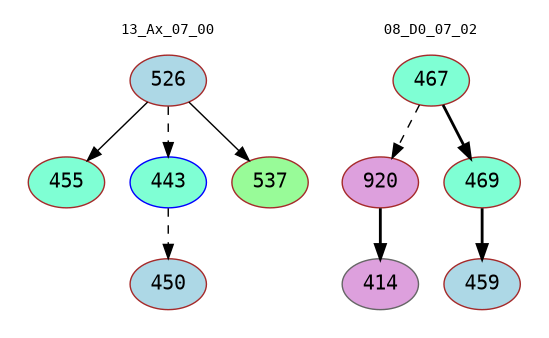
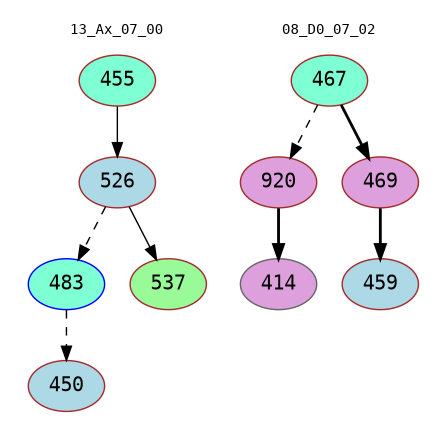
  digraph {
    fontname="DejaVu Sans Mono"
    node [color=brown fillcolor=aquamarine fontname="DejaVu Sans Mono" style=filled]
    edge [color=black fontname="DejaVu Sans Mono" style=dashed]
    n1 [label=455]
-   n2 [color=blue label=443]
+   n2 [color=blue label=483]
    n3 [fillcolor=lightblue label=526]
    n4 [fillcolor=lightblue label=450]
    n5 [fillcolor=palegreen label=537]
    n6 [label=467]
    n7 [fillcolor=plum label=920]
-   n8 [label=469]
+   n8 [fillcolor=plum label=469]
    n9 [color=gray40 fillcolor=plum label=414]
    n10 [fillcolor=lightblue label=459]
    subgraph cluster_1 {
      color=white
      fontsize=10
      label="13_Ax_07_00"
      n1
      n2
      n3
      n4
      n5
    }
    subgraph cluster_2 {
      color=white
      fontsize=10
      label="08_D0_07_02"
      n6
      n7
      n8
      n9
      n10
    }
-   n3 -> n1 [style=solid]
+   n1 -> n3 [style=solid]
    n2 -> n4
    n3 -> n2
    n3 -> n5 [style=solid]
    n6 -> n7
    n6 -> n8 [style=bold]
    n7 -> n9 [style=bold]
    n8 -> n10 [style=bold]
  }
